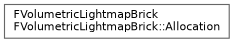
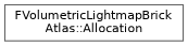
  digraph {
    rankdir=TB
-   n1 [color=grey40 fillcolor=white fontname=Helvetica fontsize=10 height=0.2 label="FVolumetricLightmapBrick\lFVolumetricLightmapBrick::Allocation" shape=box style=filled width=0.4]
+   n1 [color=grey40 fillcolor=white fontname=Helvetica fontsize=10 height=0.2 label="FVolumetricLightmapBrick\lAtlas::Allocation" shape=box style=filled width=0.4]
  }
